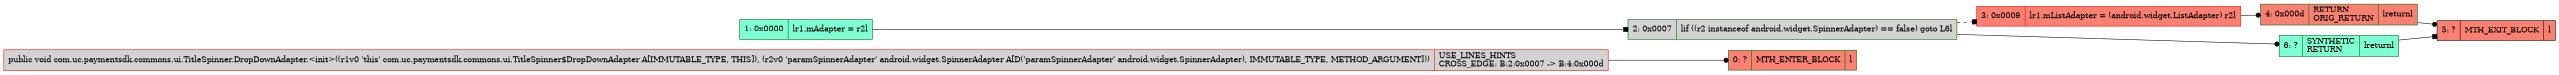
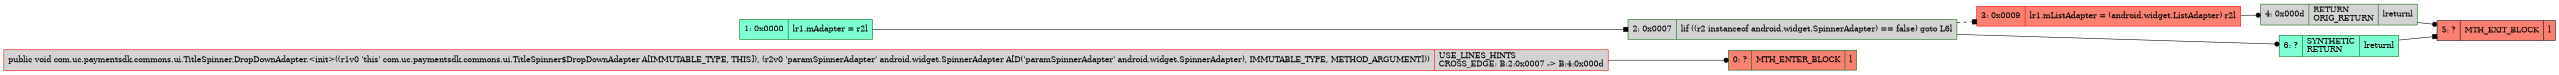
  digraph {
    rankdir=LR
    node [color=darkgreen fillcolor=salmon shape=record style=filled]
    edge [arrowhead=dot]
    n1 [label="{0\:\ ?|MTH_ENTER_BLOCK\l|l}"]
    n2 [fillcolor=aquamarine label="{1\:\ 0x0000|lr1.mAdapter = r2l}"]
    n3 [fillcolor=lightgrey label="{2\:\ 0x0007|lif ((r2 instanceof android.widget.SpinnerAdapter) == false) goto L6l}"]
    n4 [color=red label="{3\:\ 0x0009|lr1.mListAdapter = (android.widget.ListAdapter) r2l}"]
    n5 [fillcolor=aquamarine label="{6\:\ ?|SYNTHETIC\lRETURN\l|lreturnl}"]
-   n6 [label="{4\:\ 0x000d|RETURN\lORIG_RETURN\l|lreturnl}"]
+   n6 [fillcolor=lightgrey label="{4\:\ 0x000d|RETURN\lORIG_RETURN\l|lreturnl}"]
    n7 [color=black label="{5\:\ ?|MTH_EXIT_BLOCK\l|l}"]
    n8 [color=red fillcolor=lightgrey label="{public void com.uc.paymentsdk.commons.ui.TitleSpinner.DropDownAdapter.\<init\>((r1v0 'this' com.uc.paymentsdk.commons.ui.TitleSpinner$DropDownAdapter A[IMMUTABLE_TYPE, THIS]), (r2v0 'paramSpinnerAdapter' android.widget.SpinnerAdapter A[D('paramSpinnerAdapter' android.widget.SpinnerAdapter), IMMUTABLE_TYPE, METHOD_ARGUMENT]))  | USE_LINES_HINTS\lCROSS_EDGE: B:2:0x0007 \-\> B:4:0x000d\l}"]
    n2 -> n3 [arrowhead=box]
    n3 -> n4 [arrowhead=box style=dashed]
    n3 -> n5
    n4 -> n6
    n5 -> n7 [arrowhead=box]
    n6 -> n7
    n8 -> n1
  }
